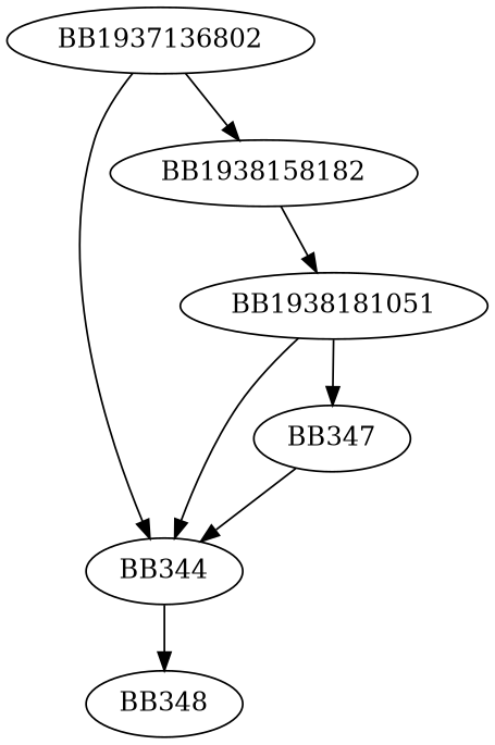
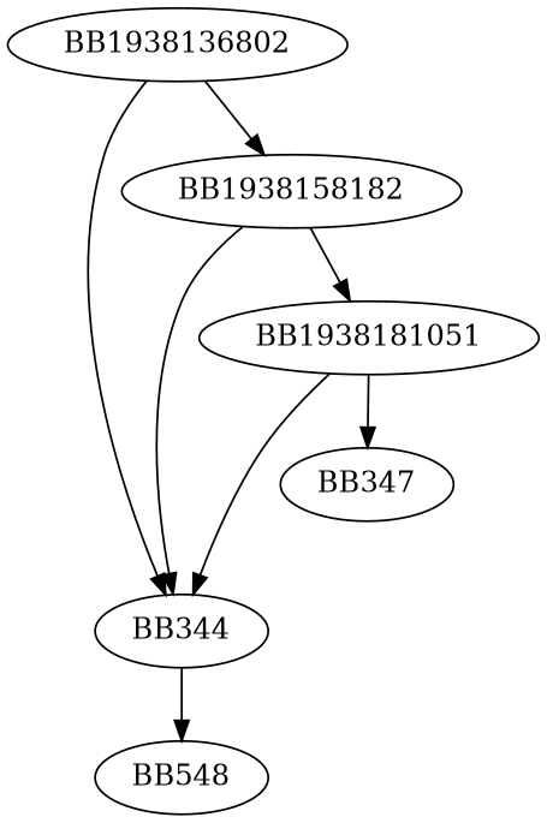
  digraph {
-   BB1938136802 [label=BB1937136802]
+   BB1938136802
    BB344
    n3 [label=BB1938158182]
-   BB348
+   BB348 [label=BB548]
    n5 [label=BB1938181051]
    BB347
    BB1938136802 -> BB344
    BB1938136802 -> n3
    BB344 -> BB348
-   BB347 -> BB344
+   n3 -> BB344
    n3 -> n5
    n5 -> BB344
    n5 -> BB347
  }
